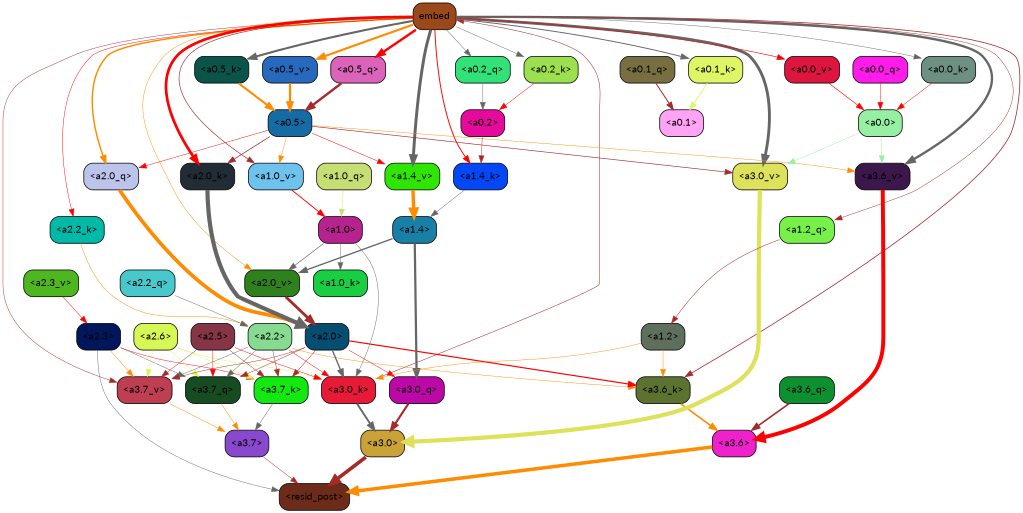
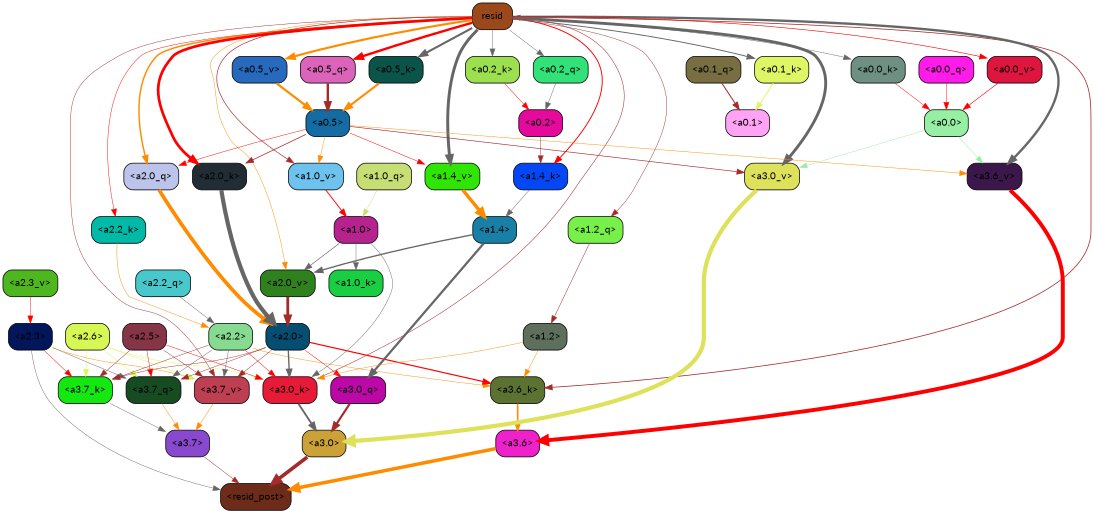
  strict digraph {
    fontname=Lato
    splines=true
    node [color=black fontname=Lato shape=box style="filled, rounded"]
    edge [color=gray40 fontname=Lato penwidth=0.6]
    "<a3.7>" [fillcolor="#8949cf"]
    "<resid_post>" [fillcolor="#6d2c1a"]
    "<a3.6>" [fillcolor="#ef21ca"]
    "<a3.0>" [fillcolor="#cba237"]
    "<a2.3>" [fillcolor="#02165b"]
    "<a3.7_q>" [fillcolor="#174c22"]
    "<a3.7_k>" [fillcolor="#13e910"]
    "<a3.7_v>" [fillcolor="#be3e52"]
-   "<a3.6_q>" [fillcolor="#0c9030"]
    "<a3.0_q>" [fillcolor="#bb08a6"]
    "<a3.6_k>" [fillcolor="#5b7230"]
    "<a3.0_k>" [fillcolor="#e71b38"]
-   embed [fillcolor="#9b481b"]
+   embed [fillcolor="#9b481b" label=resid]
    "<a3.6_v>" [fillcolor="#3c174b"]
    "<a3.0_v>" [fillcolor="#dee25a"]
    "<a2.6>" [fillcolor="#d7f755"]
    "<a2.5>" [fillcolor="#863547"]
    "<a2.2>" [fillcolor="#86db91"]
    "<a2.0>" [fillcolor="#064e71"]
    "<a1.4>" [fillcolor="#1880a7"]
    "<a2.0_v>" [fillcolor="#2e811d"]
    "<a1.2>" [fillcolor="#5e705d"]
    "<a2.0_q>" [fillcolor="#bdc4eb"]
    "<a2.2_k>" [fillcolor="#00b9a6"]
    "<a2.0_k>" [fillcolor="#212c35"]
    "<a1.2_q>" [fillcolor="#78f04a"]
    "<a1.4_k>" [fillcolor="#0447f7"]
    "<a1.4_v>" [fillcolor="#2fe502"]
    "<a1.0_v>" [fillcolor="#6ec2ee"]
    "<a0.5_q>" [fillcolor="#dc63ba"]
    "<a0.2_q>" [fillcolor="#32e178"]
    "<a0.5_k>" [fillcolor="#0b5449"]
    "<a0.2_k>" [fillcolor="#9ce050"]
    "<a0.1_k>" [fillcolor="#def666"]
    "<a0.0_k>" [fillcolor="#6e9082"]
    "<a0.5_v>" [fillcolor="#2769bd"]
    "<a0.0_v>" [fillcolor="#dd153f"]
    "<a1.0>" [fillcolor="#b7238e"]
    "<a0.5>" [fillcolor="#156ca4"]
    "<a0.2>" [fillcolor="#e50a9c"]
    "<a0.1>" [fillcolor="#ffa3f4"]
    "<a0.0>" [fillcolor="#96efa3"]
    "<a1.0_k>" [fillcolor="#19ce43"]
    "<a2.2_q>" [fillcolor="#48c8ca"]
    "<a2.3_v>" [fillcolor="#4eb61e"]
    "<a1.0_q>" [fillcolor="#c6de73"]
    "<a0.1_q>" [fillcolor="#786e42"]
    "<a0.0_q>" [fillcolor="#ff1be9"]
    "<a3.7>" -> "<resid_post>" [color=brown]
    "<a3.6>" -> "<resid_post>" [color=darkorange penwidth=4.751592040061951]
    "<a3.0>" -> "<resid_post>" [color=brown penwidth=4.904066681861877]
    "<a2.3>" -> "<resid_post>"
    "<a2.3>" -> "<a3.7_q>"
    "<a2.3>" -> "<a3.7_k>" [color=red]
    "<a2.3>" -> "<a3.7_v>" [color=darkorange]
    "<a3.7_q>" -> "<a3.7>" [color=darkorange]
    "<a3.7_k>" -> "<a3.7>"
    "<a3.7_v>" -> "<a3.7>" [color=darkorange]
-   "<a3.6_q>" -> "<a3.6>" [color=brown penwidth=2.160832464694977]
    "<a3.0_q>" -> "<a3.0>" [color=brown penwidth=2.870753765106201]
    "<a3.6_k>" -> "<a3.6>" [color=darkorange penwidth=2.13908451795578]
    "<a3.0_k>" -> "<a3.0>" [penwidth=2.520303964614868]
    "<a3.0_k>" -> embed [color=brown penwidth=0.6995279788970947]
    embed -> "<a3.7_v>" [color=brown]
    embed -> "<a3.6_k>" [color=brown penwidth=1.046662151813507]
    embed -> "<a3.6_v>" [penwidth=3.1840110421180725]
    embed -> "<a3.0_v>" [penwidth=3.9005755856633186]
    embed -> "<a2.0_v>" [color=darkorange]
    embed -> "<a2.0_q>" [color=darkorange penwidth=1.9669389724731445]
    embed -> "<a2.2_k>" [color=red]
    embed -> "<a2.0_k>" [color=red penwidth=3.6898754835128784]
    embed -> "<a1.2_q>" [color=brown]
    embed -> "<a1.4_k>" [color=red penwidth=1.2758672684431076]
    embed -> "<a1.4_v>" [penwidth=3.992354243993759]
    embed -> "<a1.0_v>" [color=brown penwidth=0.8768336176872253]
    embed -> "<a0.5_q>" [color=red penwidth=3.219070255756378]
    embed -> "<a0.2_q>"
    embed -> "<a0.5_k>" [penwidth=2.7730610966682434]
    embed -> "<a0.2_k>"
    embed -> "<a0.1_k>" [penwidth=1.2810890674591064]
    embed -> "<a0.0_k>"
    embed -> "<a0.5_v>" [color=darkorange penwidth=2.881743907928467]
    embed -> "<a0.0_v>" [color=red penwidth=0.819606889039278]
    "<a3.6_v>" -> "<a3.6>" [color=red penwidth=5.297133803367615]
    "<a3.0_v>" -> "<a3.0>" [color="#dee25a" penwidth=5.680712580680847]
    "<a2.6>" -> "<a3.7_q>" [color="#d7f755"]
    "<a2.6>" -> "<a3.7_k>" [color="#d7f755"]
    "<a2.6>" -> "<a3.7_v>" [color="#d7f755"]
    "<a2.6>" -> "<a3.0_k>" [color="#d7f755"]
    "<a2.5>" -> "<a3.7_q>" [color=red]
    "<a2.5>" -> "<a3.7_k>" [color=brown]
    "<a2.5>" -> "<a3.7_v>" [color=brown]
    "<a2.5>" -> "<a3.0_k>" [color=red]
    "<a2.2>" -> "<a3.7_q>"
    "<a2.2>" -> "<a3.7_k>" [color=brown]
    "<a2.2>" -> "<a3.7_v>"
    "<a2.2>" -> "<a3.6_k>" [color=darkorange]
    "<a2.2>" -> "<a3.0_k>" [color=red]
    "<a2.0>" -> "<a3.7_q>" [color=brown]
    "<a2.0>" -> "<a3.7_k>" [color=brown]
    "<a2.0>" -> "<a3.7_v>" [color=brown]
    "<a2.0>" -> "<a3.0_q>" [color=red]
    "<a2.0>" -> "<a3.6_k>" [color=red penwidth=1.5897698998451233]
    "<a2.0>" -> "<a3.0_k>" [penwidth=1.8405593037605286]
    "<a1.4>" -> "<a3.0_q>" [penwidth=3.0185627341270447]
    "<a1.4>" -> "<a2.0_v>" [penwidth=1.7970525026321411]
    "<a2.0_v>" -> "<a2.0>" [color=brown penwidth=3.781584322452545]
    "<a1.2>" -> "<a3.6_k>" [color=darkorange]
    "<a1.2>" -> "<a3.0_k>" [color=darkorange]
    "<a2.0_q>" -> "<a2.0>" [color=darkorange penwidth=5.0040658712387085]
    "<a2.2_k>" -> "<a2.2>" [color=darkorange penwidth=0.6304321400821209]
    "<a2.0_k>" -> "<a2.0>" [penwidth=5.6445024609565735]
    "<a1.2_q>" -> "<a1.2>" [color=brown penwidth=0.6481351256370544]
    "<a1.4_k>" -> "<a1.4>"
    "<a1.4_v>" -> "<a1.4>" [color=darkorange penwidth=4.602061748504639]
    "<a1.0_v>" -> "<a1.0>" [color=red penwidth=1.227757602930069]
    "<a0.5_q>" -> "<a0.5>" [color=brown penwidth=3.219071626663208]
    "<a0.2_q>" -> "<a0.2>"
    "<a0.5_k>" -> "<a0.5>" [color=darkorange penwidth=2.7730584144592285]
    "<a0.2_k>" -> "<a0.2>" [color=red]
    "<a0.1_k>" -> "<a0.1>" [color="#def666" penwidth=1.281095266342163]
    "<a0.0_k>" -> "<a0.0>" [color=red]
    "<a0.5_v>" -> "<a0.5>" [color=darkorange penwidth=2.9687485098838806]
    "<a0.0_v>" -> "<a0.0>" [color=red penwidth=0.8196042068302631]
    "<a1.0>" -> "<a3.0_k>"
    "<a1.0>" -> "<a2.0_v>" [penwidth=0.8836666345596313]
    "<a1.0>" -> "<a1.0_k>"
    "<a0.5>" -> "<a3.6_v>" [color=darkorange]
    "<a0.5>" -> "<a3.0_v>" [color=brown penwidth=0.8493617177009583]
    "<a0.5>" -> "<a2.0_q>" [color=red]
    "<a0.5>" -> "<a2.0_k>" [color=brown penwidth=0.9942188858985901]
    "<a0.5>" -> "<a1.4_v>" [color=red penwidth=0.6379710733890533]
    "<a0.5>" -> "<a1.0_v>" [color=darkorange]
    "<a0.2>" -> "<a1.4_k>" [color=brown]
    "<a0.0>" -> "<a3.6_v>" [color="#96efa3"]
    "<a0.0>" -> "<a3.0_v>" [color="#96efa3"]
    "<a2.2_q>" -> "<a2.2>"
    "<a2.3_v>" -> "<a2.3>" [color=red]
    "<a1.0_q>" -> "<a1.0>" [color="#c6de73"]
    "<a0.1_q>" -> "<a0.1>" [color=brown penwidth=1.3519257307052612]
    "<a0.0_q>" -> "<a0.0>" [color=red]
  }
